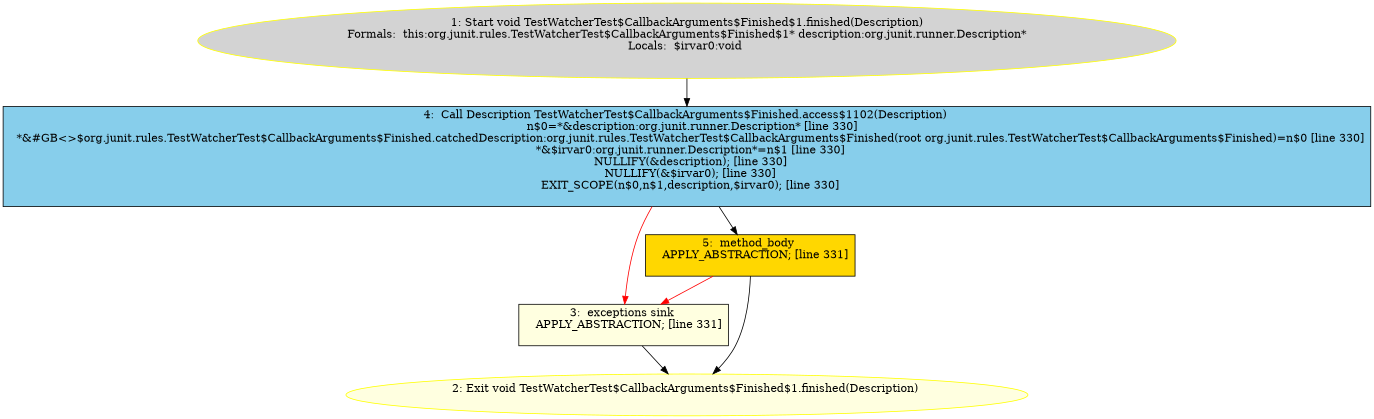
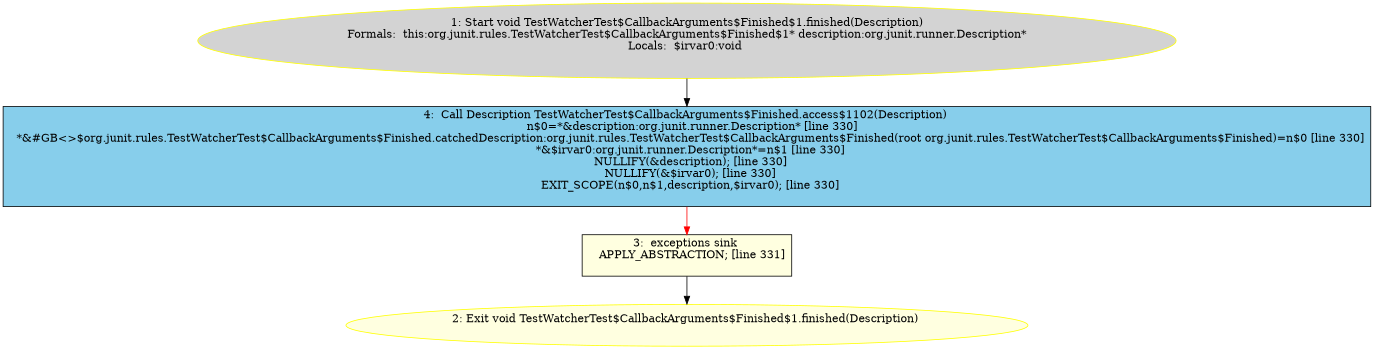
  digraph {
    node [style=filled fillcolor=lightyellow shape=box]
    n1 [color=yellow label="1: Start void TestWatcherTest$CallbackArguments$Finished$1.finished(Description)\nFormals:  this:org.junit.rules.TestWatcherTest$CallbackArguments$Finished$1* description:org.junit.runner.Description*\nLocals:  $irvar0:void \n  " fillcolor=lightgrey shape=""]
    n2 [label="4:  Call Description TestWatcherTest$CallbackArguments$Finished.access$1102(Description) \n   n$0=*&description:org.junit.runner.Description* [line 330]\n  *&#GB<>$org.junit.rules.TestWatcherTest$CallbackArguments$Finished.catchedDescription:org.junit.rules.TestWatcherTest$CallbackArguments$Finished(root org.junit.rules.TestWatcherTest$CallbackArguments$Finished)=n$0 [line 330]\n  *&$irvar0:org.junit.runner.Description*=n$1 [line 330]\n  NULLIFY(&description); [line 330]\n  NULLIFY(&$irvar0); [line 330]\n  EXIT_SCOPE(n$0,n$1,description,$irvar0); [line 330]\n " fillcolor=skyblue]
    n3 [label="3:  exceptions sink \n   APPLY_ABSTRACTION; [line 331]\n "]
-   n4 [label="5:  method_body \n   APPLY_ABSTRACTION; [line 331]\n " fillcolor=gold]
    n5 [color=yellow label="2: Exit void TestWatcherTest$CallbackArguments$Finished$1.finished(Description) \n  " shape=""]
    n1 -> n2
    n2 -> n3 [color=red]
-   n2 -> n4
    n3 -> n5
-   n4 -> n3 [color=red]
-   n4 -> n5
  }
